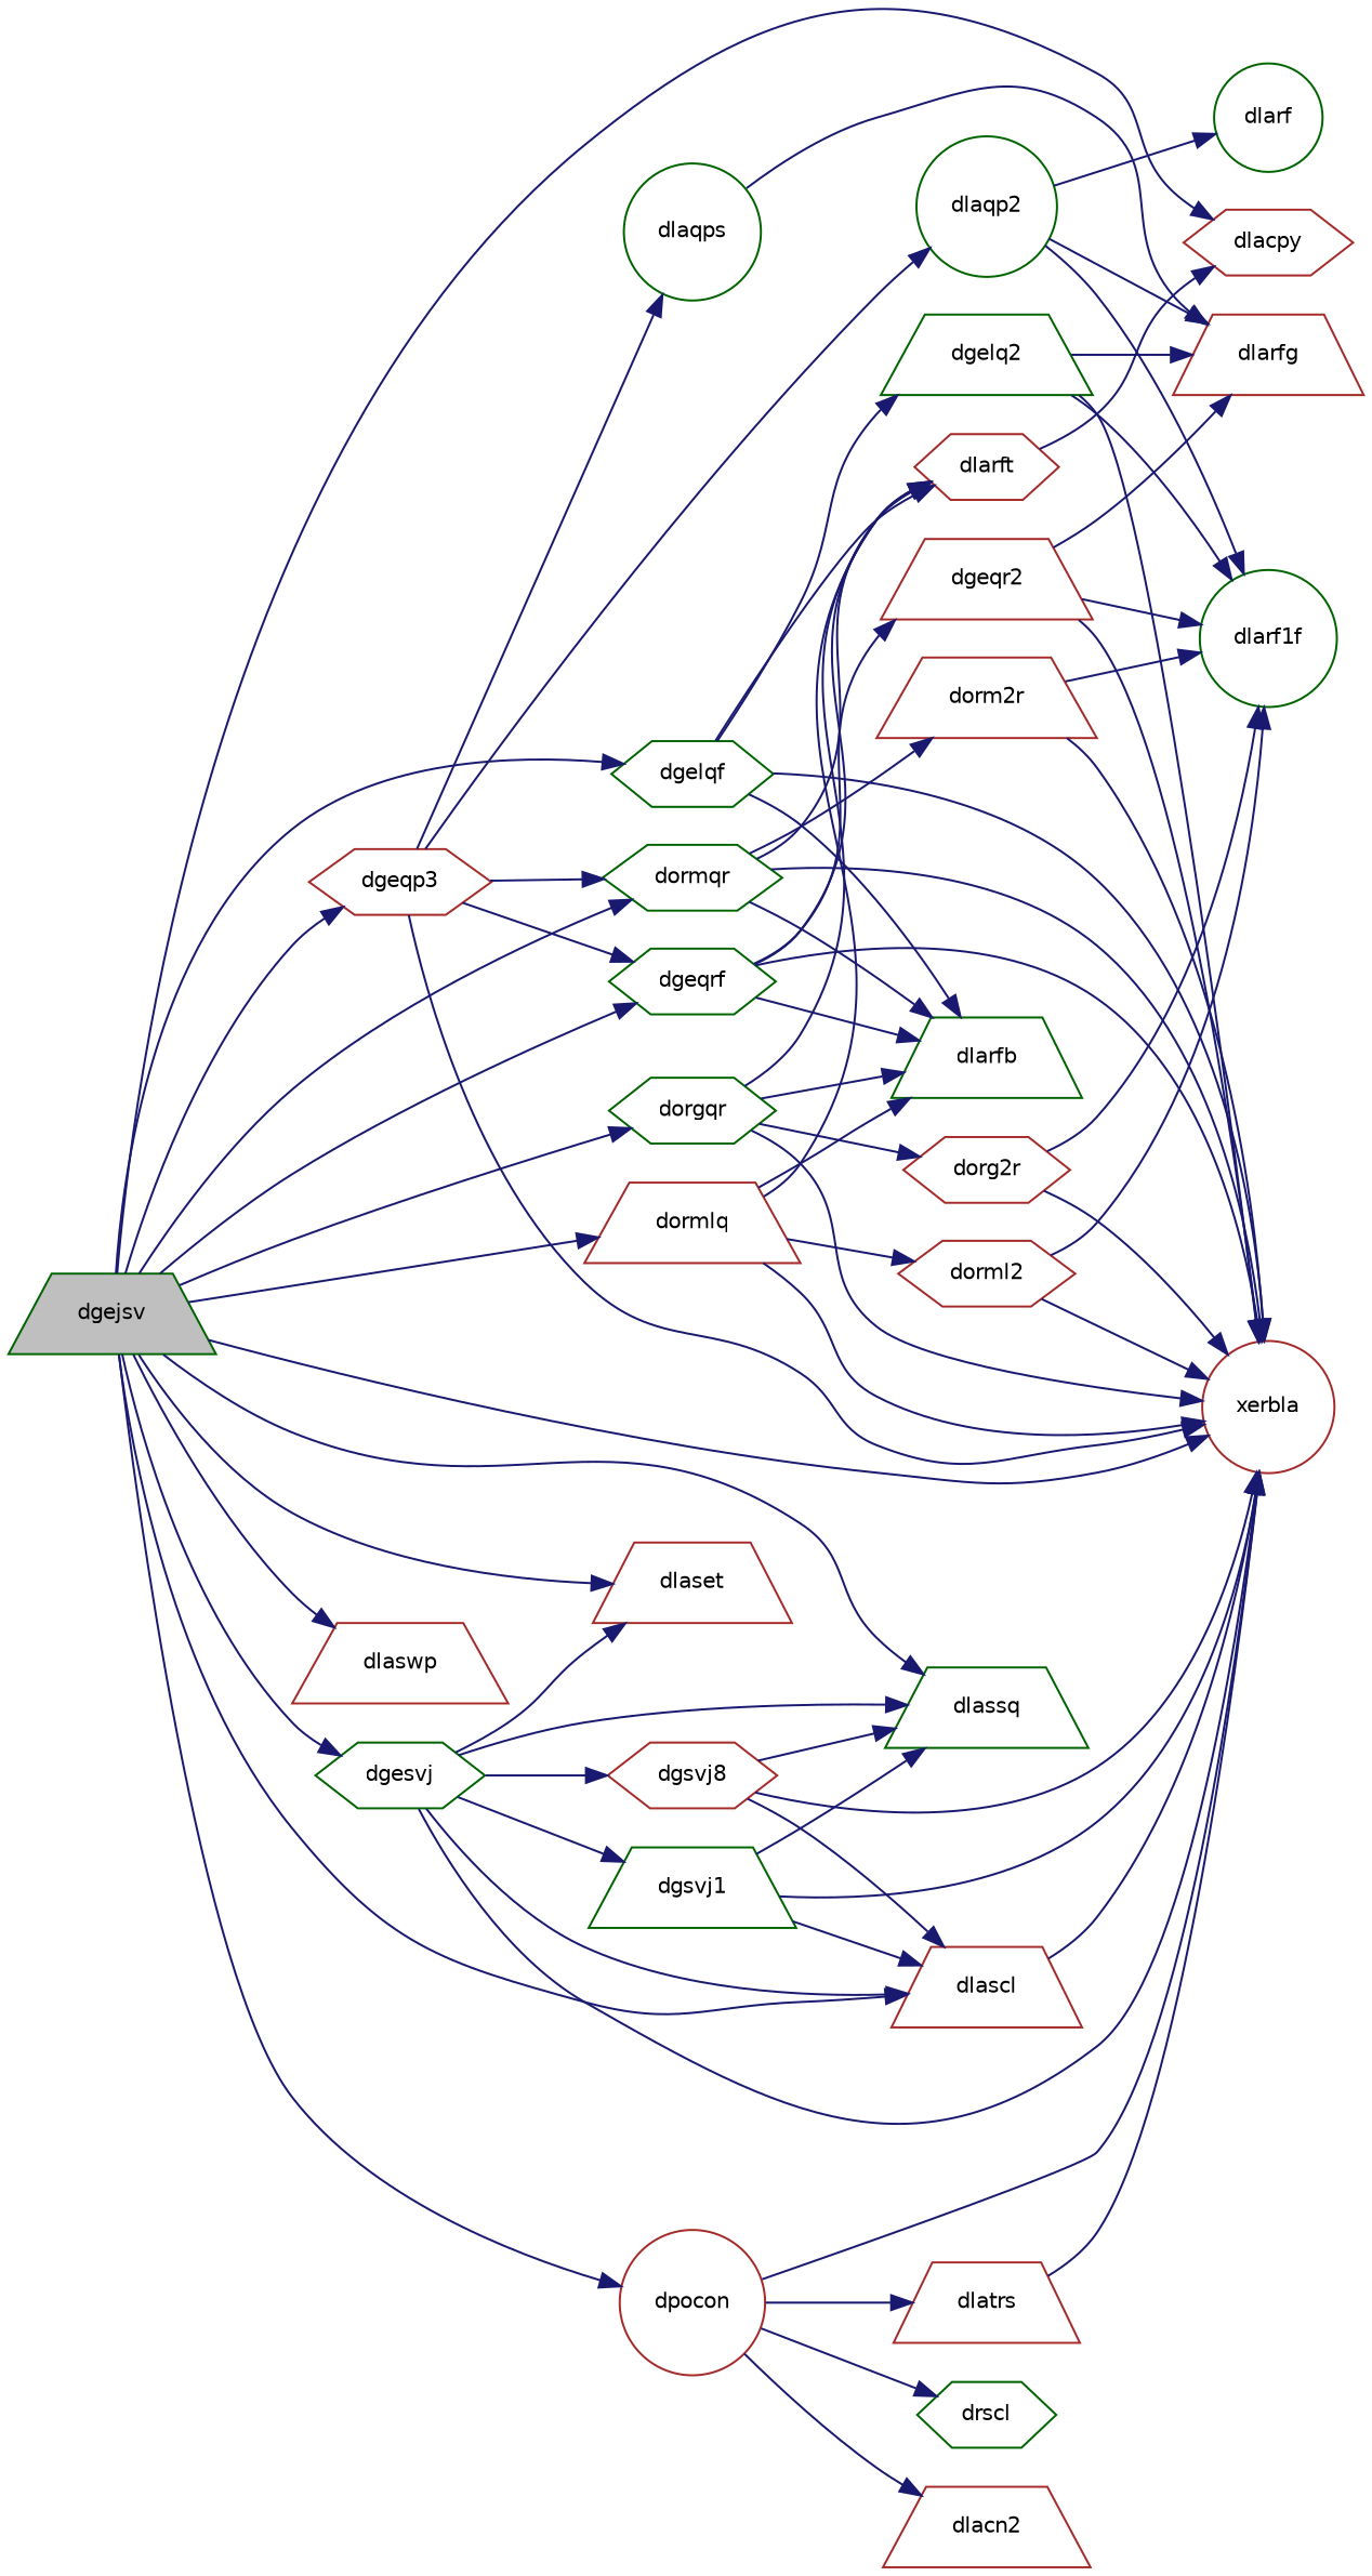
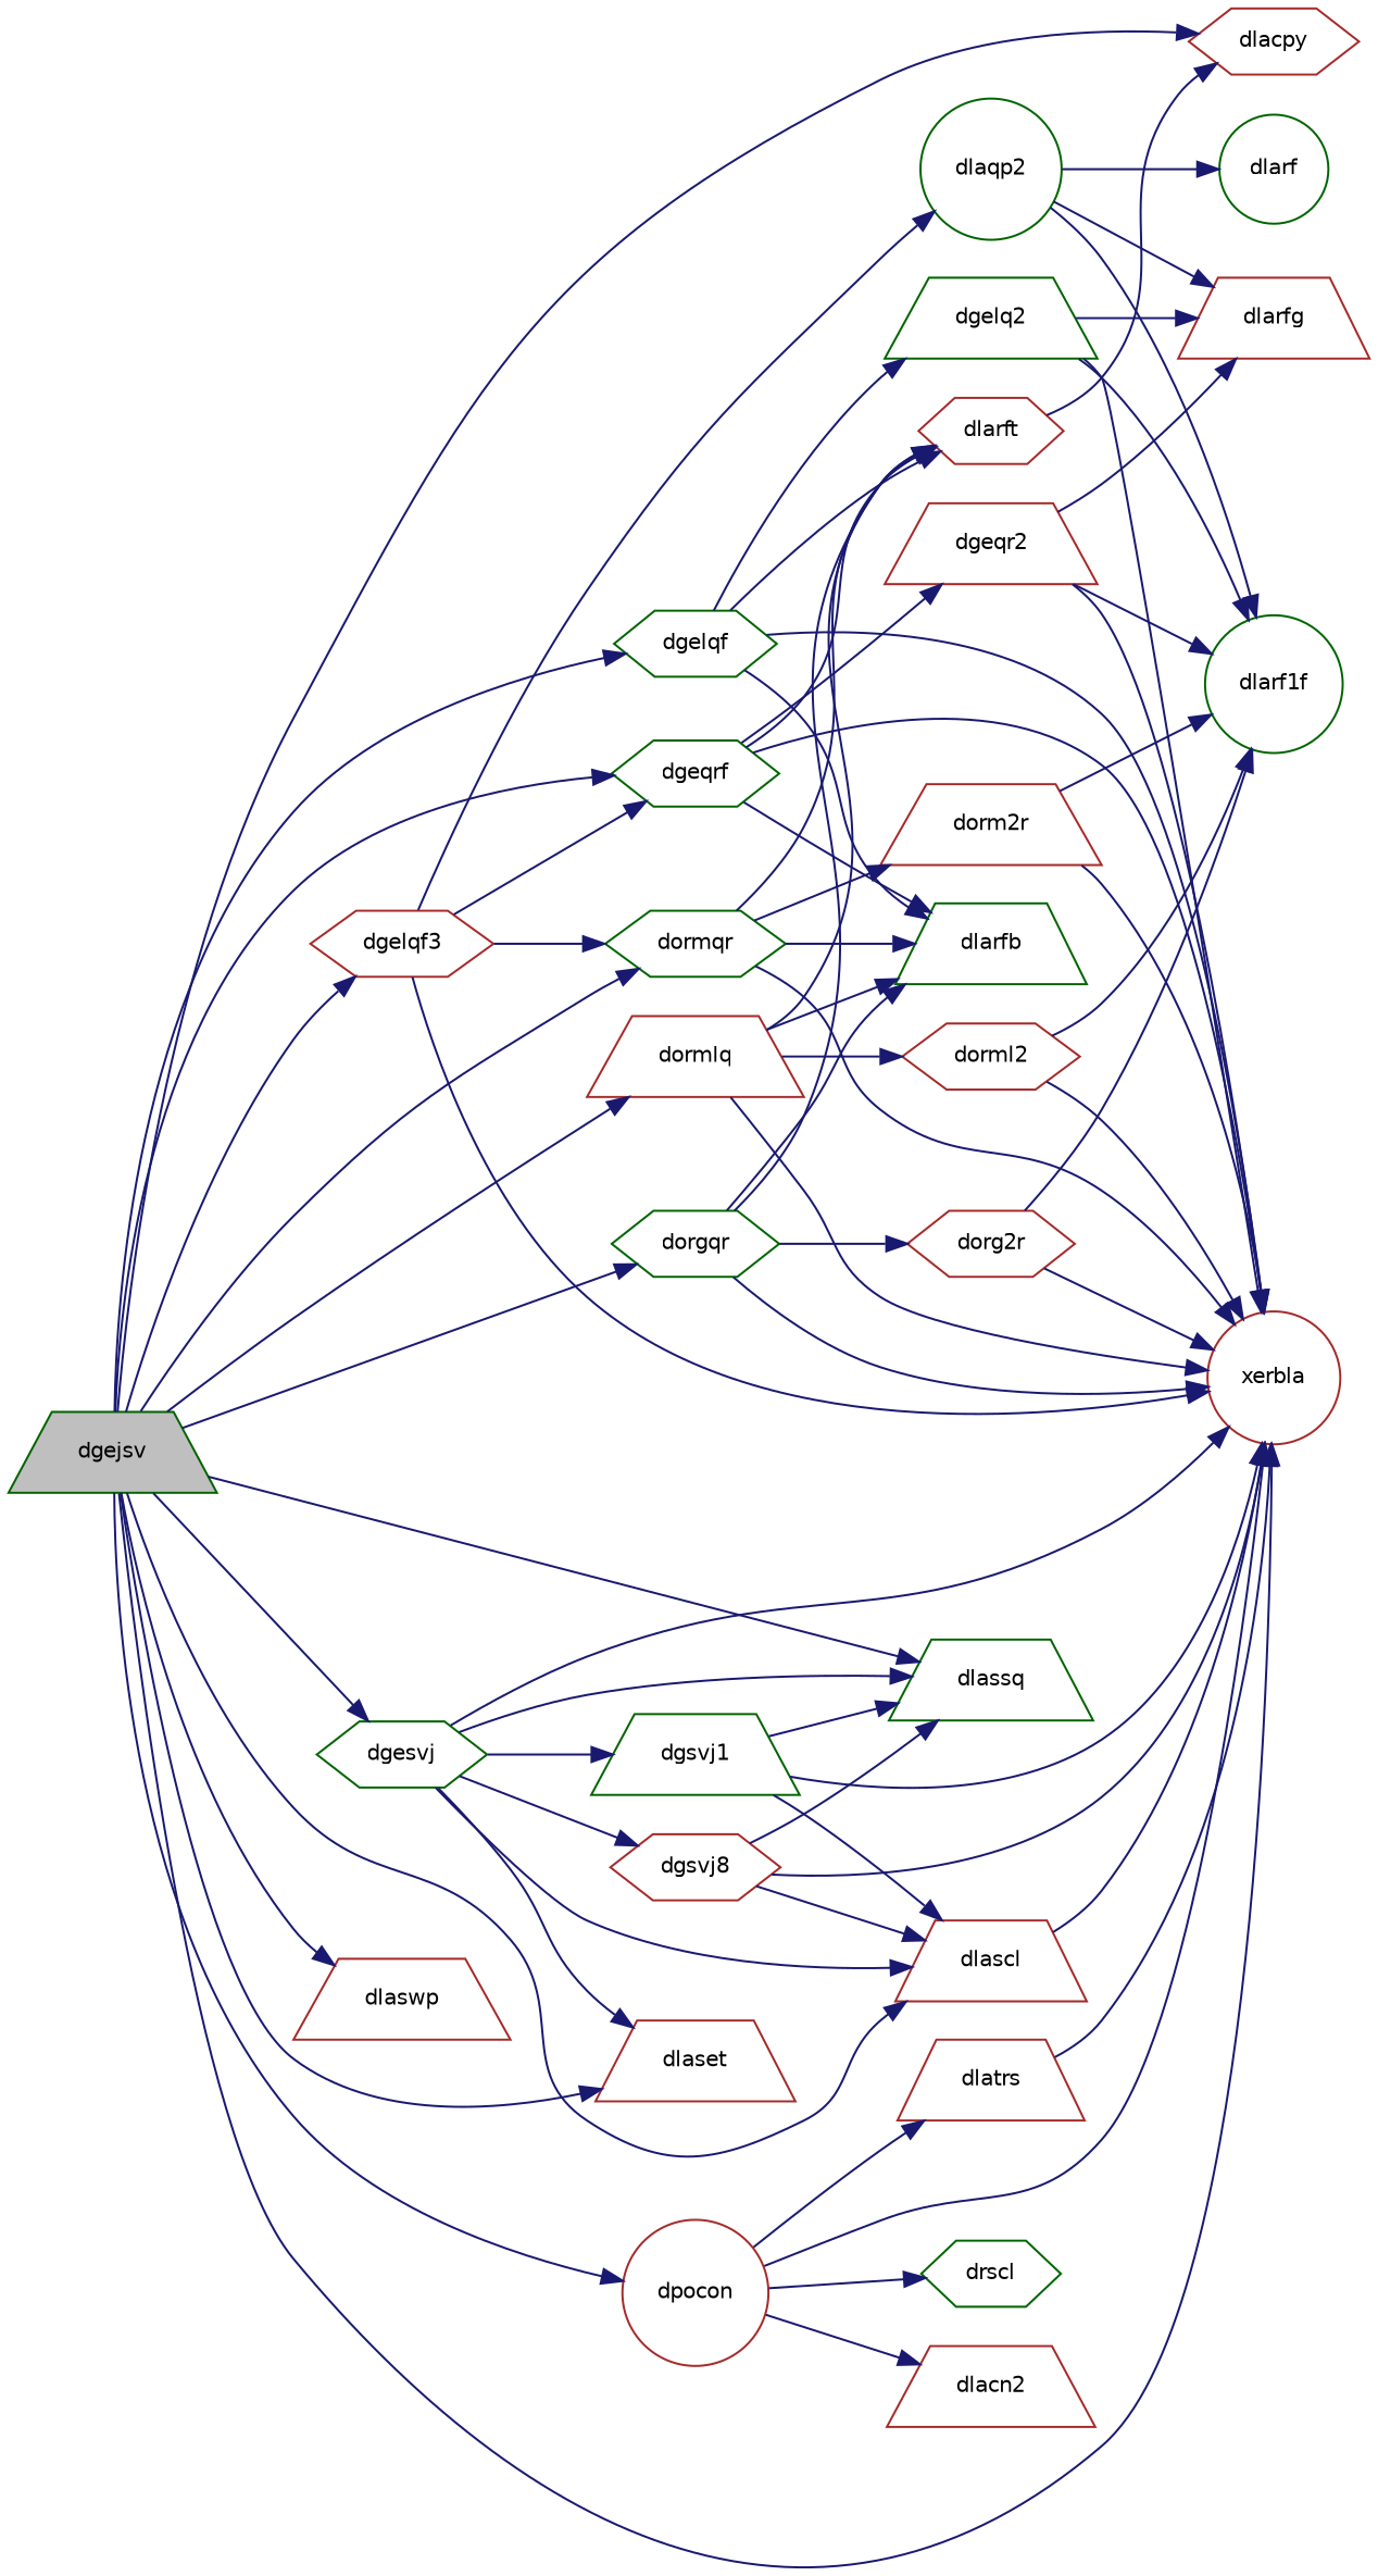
  digraph {
    rankdir=LR
    node [color=brown fillcolor=white fontname=Helvetica fontsize=10 shape=trapezium style=filled]
    edge [color=midnightblue fontname=Helvetica fontsize=10 labelfontname=Helvetica labelfontsize=10 style=solid]
    n1 [color=darkgreen fillcolor=grey75 fontcolor=black height=0.2 label=dgejsv width=0.4]
    n2 [color=darkgreen height=0.2 label=dgelqf shape=hexagon width=0.4]
    n3 [height=0.2 label=xerbla shape=circle width=0.4]
    n4 [height=0.2 label=dlacpy shape=hexagon width=0.4]
-   n5 [height=0.2 label=dgeqp3 shape=hexagon width=0.4]
+   n5 [height=0.2 label=dgelqf3 shape=hexagon width=0.4]
    n6 [color=darkgreen height=0.2 label=dgeqrf shape=hexagon width=0.4]
    n7 [color=darkgreen height=0.2 label=dormqr shape=hexagon width=0.4]
    n8 [color=darkgreen height=0.2 label=dgesvj shape=hexagon width=0.4]
    n9 [height=0.2 label=dlascl width=0.4]
    n10 [color=darkgreen height=0.2 label=dlassq width=0.4]
    n11 [height=0.2 label=dlaset width=0.4]
    n12 [height=0.2 label=dlaswp width=0.4]
    n13 [color=darkgreen height=0.2 label=dorgqr shape=hexagon width=0.4]
    n14 [height=0.2 label=dormlq width=0.4]
    n15 [height=0.2 label=dpocon shape=circle width=0.4]
    n16 [color=darkgreen height=0.2 label=dgelq2 width=0.4]
    n17 [color=darkgreen height=0.2 label=dlarfb width=0.4]
    n18 [height=0.2 label=dlarft shape=hexagon width=0.4]
    n19 [color=darkgreen height=0.2 label=dlaqp2 shape=circle width=0.4]
-   n20 [color=darkgreen height=0.2 label=dlaqps shape=circle width=0.4]
    n21 [height=0.2 label=dgeqr2 width=0.4]
    n22 [height=0.2 label=dorm2r width=0.4]
    n23 [height=0.2 label=dgsvj8 shape=hexagon width=0.4]
    n24 [color=darkgreen height=0.2 label=dgsvj1 width=0.4]
    n25 [height=0.2 label=dorg2r shape=hexagon width=0.4]
    n26 [height=0.2 label=dorml2 shape=hexagon width=0.4]
    n27 [height=0.2 label=dlacn2 width=0.4]
    n28 [height=0.2 label=dlatrs width=0.4]
    n29 [color=darkgreen height=0.2 label=drscl shape=hexagon width=0.4]
    n30 [color=darkgreen height=0.2 label=dlarf1f shape=circle width=0.4]
    n31 [height=0.2 label=dlarfg width=0.4]
    n32 [color=darkgreen height=0.2 label=dlarf shape=circle width=0.4]
    n1 -> n2
    n1 -> n3
    n1 -> n4
    n1 -> n5
    n1 -> n6
    n1 -> n7
    n1 -> n8
    n1 -> n9
    n1 -> n10
    n1 -> n11
    n1 -> n12
    n1 -> n13
    n1 -> n14
    n1 -> n15
    n2 -> n3
    n2 -> n16
    n2 -> n17
    n2 -> n18
    n5 -> n3
    n5 -> n6
    n5 -> n7
    n5 -> n19
-   n5 -> n20
    n6 -> n3
    n6 -> n17
    n6 -> n18
    n6 -> n21
    n7 -> n3
    n7 -> n17
    n7 -> n18
    n7 -> n22
    n8 -> n3
    n8 -> n9
    n8 -> n10
    n8 -> n11
    n8 -> n23
    n8 -> n24
    n9 -> n3
    n13 -> n3
    n13 -> n17
    n13 -> n18
    n13 -> n25
    n14 -> n3
    n14 -> n17
    n14 -> n18
    n14 -> n26
    n15 -> n3
    n15 -> n27
    n15 -> n28
    n15 -> n29
    n16 -> n3
    n16 -> n30
    n16 -> n31
    n18 -> n4
    n19 -> n30
    n19 -> n31
    n19 -> n32
-   n20 -> n31
    n21 -> n3
    n21 -> n30
    n21 -> n31
    n22 -> n3
    n22 -> n30
    n23 -> n3
    n23 -> n9
    n23 -> n10
    n24 -> n3
    n24 -> n9
    n24 -> n10
    n25 -> n3
    n25 -> n30
    n26 -> n3
    n26 -> n30
    n28 -> n3
  }
